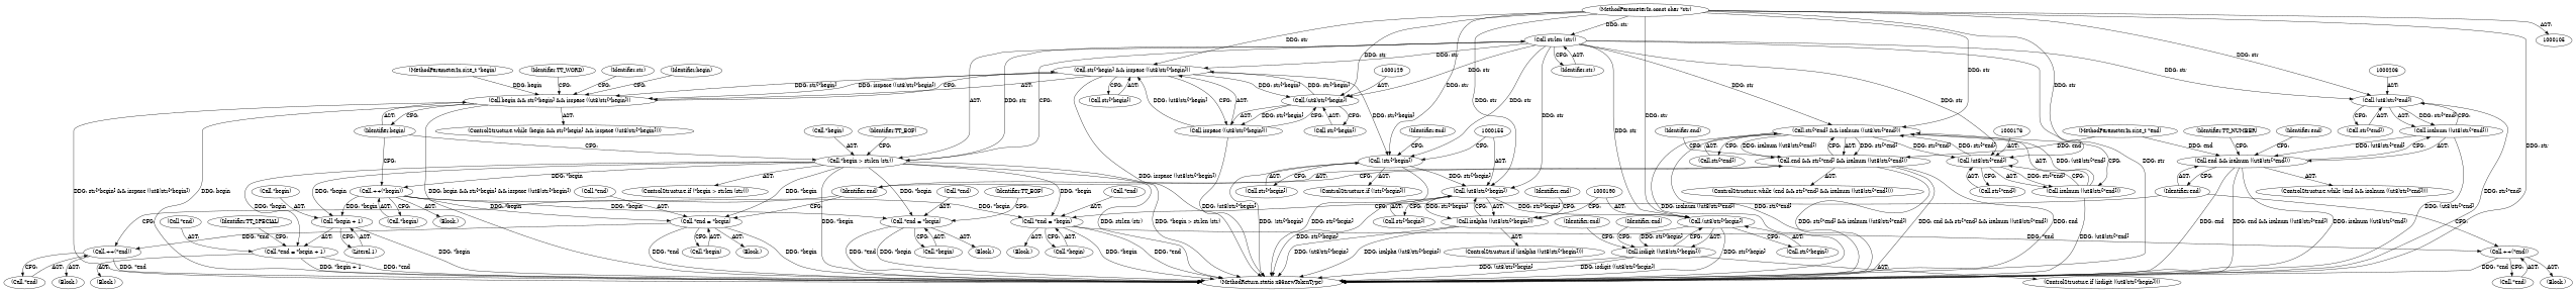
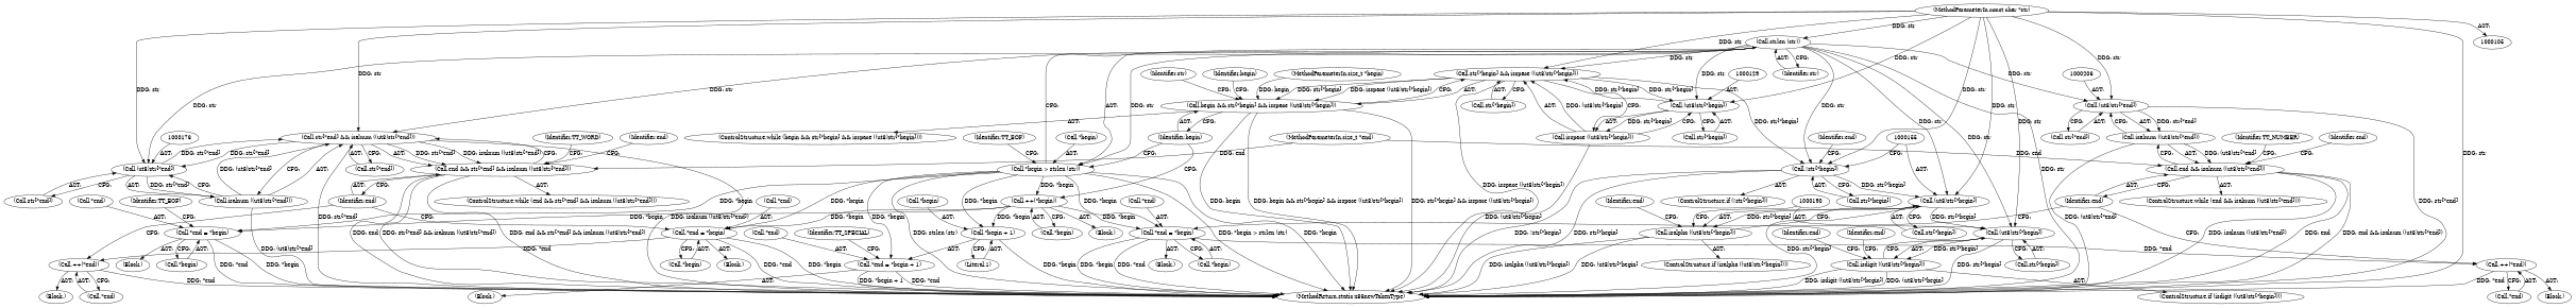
  digraph {
    n1 [label="(Call,strlen (str))"]
    n2 [label="(Call,*begin > strlen (str))"]
    n3 [label="(Call,str[*begin] && isspace ((ut8)str[*begin]))"]
    n4 [label="(Call,(ut8)str[*begin])"]
    n5 [label="(Call,!str[*begin])"]
    n6 [label="(Call,(ut8)str[*begin])"]
    n7 [label="(Call,(ut8)str[*begin])"]
    n8 [label="(Call,str[*end] && isalnum ((ut8)str[*end]))"]
    n9 [label="(Call,(ut8)str[*end])"]
    n10 [label="(Call,(ut8)str[*end])"]
    n11 [label="(MethodReturn,static x86newTokenType)"]
    n12 [label="(Identifier,str)"]
    n13 [label="(Call,++(*begin))"]
    n14 [label="(Call,*end = *begin)"]
    n15 [label="(Call,*end = *begin)"]
    n16 [label="(Call,*end = *begin)"]
    n17 [label="(Call,*end = *begin + 1)"]
    n18 [label="(Call,*begin + 1)"]
-   n19 [label="(ControlStructure,if (*begin > strlen (str)))"]
    n20 [label="(Call,begin && str[*begin] && isspace ((ut8)str[*begin]))"]
    n21 [label="(Call,isspace ((ut8)str[*begin]))"]
    n22 [label="(Call,str[*begin])"]
    n23 [label="(Call,str[*begin])"]
    n24 [label="(Call,str[*begin])"]
    n25 [label="(ControlStructure,if (!str[*begin]))"]
    n26 [label="(Call,isalpha ((ut8)str[*begin]))"]
    n27 [label="(Call,str[*begin])"]
    n28 [label="(Call,isdigit ((ut8)str[*begin]))"]
    n29 [label="(Call,str[*begin])"]
    n30 [label="(Call,end && str[*end] && isalnum ((ut8)str[*end]))"]
    n31 [label="(Call,isalnum ((ut8)str[*end]))"]
    n32 [label="(Call,str[*end])"]
    n33 [label="(Call,str[*end])"]
    n34 [label="(Call,isalnum ((ut8)str[*end]))"]
    n35 [label="(Call,str[*end])"]
    n36 [label="(MethodParameterIn,const char *str)"]
    1000105
    n38 [label="(Call,*begin)"]
    n39 [label="(Block,)"]
    n40 [label="(Call,*begin)"]
    n41 [label="(Block,)"]
    n42 [label="(Call,++(*end))"]
    n43 [label="(Call,*begin)"]
    n44 [label="(Block,)"]
    n45 [label="(Call,++(*end))"]
    n46 [label="(Block,)"]
    n47 [label="(Call,*begin)"]
    n48 [label="(Block,)"]
    n49 [label="(Literal,1)"]
    n50 [label="(Block,)"]
    n51 [label="(Call,*end)"]
    n52 [label="(Call,*end)"]
    n53 [label="(Block,)"]
    n54 [label="(Identifier,begin)"]
    n55 [label="(ControlStructure,while (begin && str[*begin] && isspace ((ut8)str[*begin])))"]
    n56 [label="(ControlStructure,if (isalpha ((ut8)str[*begin])))"]
    n57 [label="(ControlStructure,if (isdigit ((ut8)str[*begin])))"]
    n58 [label="(ControlStructure,while (end && str[*end] && isalnum ((ut8)str[*end])))"]
    n59 [label="(Identifier,end)"]
    n60 [label="(Call,end && isalnum ((ut8)str[*end]))"]
    n61 [label="(ControlStructure,while (end && isalnum ((ut8)str[*end])))"]
    n62 [label="(Identifier,end)"]
    n63 [label="(Identifier,end)"]
    n64 [label="(Call,*end)"]
    n65 [label="(Identifier,TT_EOF)"]
    n66 [label="(Identifier,end)"]
    n67 [label="(Identifier,TT_WORD)"]
    n68 [label="(Call,*end)"]
    n69 [label="(Identifier,end)"]
    n70 [label="(Identifier,str)"]
    n71 [label="(Identifier,end)"]
    n72 [label="(Call,*begin)"]
    n73 [label="(MethodParameterIn,size_t *end)"]
    n74 [label="(Identifier,TT_SPECIAL)"]
    n75 [label="(Identifier,begin)"]
    n76 [label="(Call,*begin)"]
    n77 [label="(Call,*end)"]
    n78 [label="(Identifier,TT_EOF)"]
    n79 [label="(MethodParameterIn,size_t *begin)"]
    n80 [label="(Identifier,end)"]
    n81 [label="(Identifier,TT_NUMBER)"]
    n82 [label="(Call,*end)"]
    n83 [label="(Identifier,end)"]
    1000129
    1000155
    1000190
    1000176
    1000206
    n1 -> n2 [label="AST: "]
    n1 -> n2 [label="DDG: str"]
    n1 -> n3 [label="DDG: str"]
    n1 -> n4 [label="DDG: str"]
    n1 -> n5 [label="DDG: str"]
    n1 -> n6 [label="DDG: str"]
    n1 -> n7 [label="DDG: str"]
    n1 -> n8 [label="DDG: str"]
    n1 -> n9 [label="DDG: str"]
    n1 -> n10 [label="DDG: str"]
    n1 -> n11 [label="DDG: str"]
    n1 -> n12 [label="CFG: "]
    n2 -> n1 [label="CFG: "]
    n2 -> n11 [label="DDG: *begin"]
    n2 -> n11 [label="DDG: strlen (str)"]
    n2 -> n11 [label="DDG: *begin > strlen (str)"]
    n2 -> n13 [label="DDG: *begin"]
    n2 -> n14 [label="DDG: *begin"]
    n2 -> n15 [label="DDG: *begin"]
    n2 -> n16 [label="DDG: *begin"]
    n2 -> n17 [label="DDG: *begin"]
    n2 -> n18 [label="DDG: *begin"]
-   n2 -> n19 [label="AST: "]
    n3 -> n4 [label="DDG: str[*begin]"]
    n3 -> n5 [label="DDG: str[*begin]"]
    n3 -> n11 [label="DDG: isspace ((ut8)str[*begin])"]
    n3 -> n20 [label="AST: "]
    n3 -> n20 [label="DDG: str[*begin]"]
    n3 -> n20 [label="DDG: isspace ((ut8)str[*begin])"]
    n3 -> n21 [label="CFG: "]
    n3 -> n22 [label="CFG: "]
    n4 -> n3 [label="DDG: str[*begin]"]
    n4 -> n21 [label="AST: "]
    n4 -> n21 [label="DDG: str[*begin]"]
    n4 -> n23 [label="CFG: "]
    n5 -> n6 [label="DDG: str[*begin]"]
    n5 -> n11 [label="DDG: !str[*begin]"]
    n5 -> n11 [label="DDG: str[*begin]"]
    n5 -> n24 [label="CFG: "]
    n5 -> n25 [label="AST: "]
    n6 -> n7 [label="DDG: str[*begin]"]
    n6 -> n11 [label="DDG: str[*begin]"]
    n6 -> n26 [label="AST: "]
    n6 -> n26 [label="DDG: str[*begin]"]
    n6 -> n27 [label="CFG: "]
    n7 -> n11 [label="DDG: str[*begin]"]
    n7 -> n28 [label="AST: "]
    n7 -> n28 [label="DDG: str[*begin]"]
    n7 -> n29 [label="CFG: "]
    n8 -> n9 [label="DDG: str[*end]"]
    n8 -> n11 [label="DDG: str[*end]"]
    n8 -> n11 [label="DDG: isalnum ((ut8)str[*end])"]
    n8 -> n30 [label="AST: "]
    n8 -> n30 [label="DDG: str[*end]"]
    n8 -> n30 [label="DDG: isalnum ((ut8)str[*end])"]
    n8 -> n31 [label="CFG: "]
    n8 -> n32 [label="CFG: "]
    n9 -> n8 [label="DDG: str[*end]"]
    n9 -> n31 [label="AST: "]
    n9 -> n31 [label="DDG: str[*end]"]
    n9 -> n33 [label="CFG: "]
    n10 -> n11 [label="DDG: str[*end]"]
    n10 -> n34 [label="AST: "]
    n10 -> n34 [label="DDG: str[*end]"]
    n10 -> n35 [label="CFG: "]
    n12 -> n1 [label="AST: "]
    n13 -> n14 [label="DDG: *begin"]
    n13 -> n15 [label="DDG: *begin"]
    n13 -> n16 [label="DDG: *begin"]
    n13 -> n18 [label="DDG: *begin"]
    n13 -> n38 [label="CFG: "]
    n13 -> n39 [label="AST: "]
    n14 -> n11 [label="DDG: *begin"]
    n14 -> n11 [label="DDG: *end"]
    n14 -> n40 [label="CFG: "]
    n14 -> n41 [label="AST: "]
    n15 -> n11 [label="DDG: *begin"]
    n15 -> n11 [label="DDG: *end"]
    n15 -> n42 [label="DDG: *end"]
    n15 -> n43 [label="CFG: "]
    n15 -> n44 [label="AST: "]
    n16 -> n11 [label="DDG: *end"]
    n16 -> n11 [label="DDG: *begin"]
    n16 -> n45 [label="DDG: *end"]
    n16 -> n46 [label="AST: "]
    n16 -> n47 [label="CFG: "]
    n17 -> n11 [label="DDG: *begin + 1"]
    n17 -> n11 [label="DDG: *end"]
    n17 -> n48 [label="AST: "]
    n18 -> n11 [label="DDG: *begin"]
    n18 -> n17 [label="AST: "]
    n18 -> n49 [label="CFG: "]
    n20 -> n3 [label="CFG: "]
    n20 -> n11 [label="DDG: begin"]
    n20 -> n11 [label="DDG: begin && str[*begin] && isspace ((ut8)str[*begin])"]
    n20 -> n11 [label="DDG: str[*begin] && isspace ((ut8)str[*begin])"]
    n20 -> n54 [label="CFG: "]
    n20 -> n55 [label="AST: "]
    n21 -> n3 [label="AST: "]
    n21 -> n3 [label="DDG: (ut8)str[*begin]"]
    n21 -> n4 [label="CFG: "]
    n21 -> n11 [label="DDG: (ut8)str[*begin]"]
    n22 -> n3 [label="AST: "]
    n23 -> n4 [label="AST: "]
    n24 -> n5 [label="AST: "]
    n26 -> n6 [label="CFG: "]
    n26 -> n11 [label="DDG: isalpha ((ut8)str[*begin])"]
    n26 -> n11 [label="DDG: (ut8)str[*begin]"]
    n26 -> n56 [label="AST: "]
    n27 -> n6 [label="AST: "]
    n28 -> n7 [label="CFG: "]
    n28 -> n11 [label="DDG: isdigit ((ut8)str[*begin])"]
    n28 -> n11 [label="DDG: (ut8)str[*begin]"]
    n28 -> n57 [label="AST: "]
    n29 -> n7 [label="AST: "]
    n30 -> n8 [label="CFG: "]
    n30 -> n11 [label="DDG: str[*end] && isalnum ((ut8)str[*end])"]
    n30 -> n11 [label="DDG: end && str[*end] && isalnum ((ut8)str[*end])"]
    n30 -> n11 [label="DDG: end"]
    n30 -> n58 [label="AST: "]
    n30 -> n59 [label="CFG: "]
    n31 -> n8 [label="AST: "]
    n31 -> n8 [label="DDG: (ut8)str[*end]"]
    n31 -> n9 [label="CFG: "]
    n31 -> n11 [label="DDG: (ut8)str[*end]"]
    n32 -> n8 [label="AST: "]
    n33 -> n9 [label="AST: "]
    n34 -> n10 [label="CFG: "]
    n34 -> n11 [label="DDG: (ut8)str[*end]"]
    n34 -> n60 [label="AST: "]
    n34 -> n60 [label="DDG: (ut8)str[*end]"]
    n35 -> n10 [label="AST: "]
    n36 -> n1 [label="DDG: str"]
    n36 -> n3 [label="DDG: str"]
    n36 -> n4 [label="DDG: str"]
    n36 -> n5 [label="DDG: str"]
    n36 -> n6 [label="DDG: str"]
    n36 -> n7 [label="DDG: str"]
    n36 -> n8 [label="DDG: str"]
    n36 -> n9 [label="DDG: str"]
    n36 -> n10 [label="DDG: str"]
    n36 -> n11 [label="DDG: str"]
    n36 -> 1000105 [label="AST: "]
    n38 -> n13 [label="AST: "]
    n40 -> n14 [label="AST: "]
    n42 -> n11 [label="DDG: *end"]
    n42 -> n50 [label="AST: "]
    n42 -> n51 [label="CFG: "]
    n43 -> n15 [label="AST: "]
    n45 -> n11 [label="DDG: *end"]
    n45 -> n52 [label="CFG: "]
    n45 -> n53 [label="AST: "]
    n47 -> n16 [label="AST: "]
    n49 -> n18 [label="AST: "]
    n51 -> n42 [label="AST: "]
    n52 -> n45 [label="AST: "]
    n54 -> n2 [label="CFG: "]
    n54 -> n13 [label="CFG: "]
    n54 -> n20 [label="AST: "]
    n59 -> n15 [label="CFG: "]
    n59 -> n30 [label="AST: "]
    n59 -> n42 [label="CFG: "]
    n60 -> n11 [label="DDG: end"]
    n60 -> n11 [label="DDG: end && isalnum ((ut8)str[*end])"]
    n60 -> n11 [label="DDG: isalnum ((ut8)str[*end])"]
    n60 -> n34 [label="CFG: "]
    n60 -> n61 [label="AST: "]
    n60 -> n62 [label="CFG: "]
    n62 -> n16 [label="CFG: "]
    n62 -> n45 [label="CFG: "]
    n62 -> n60 [label="AST: "]
    n63 -> n5 [label="CFG: "]
    n64 -> n17 [label="AST: "]
    n65 -> n14 [label="CFG: "]
    n66 -> n26 [label="CFG: "]
-   n67 -> n20 [label="CFG: "]
+   n67 -> n30 [label="CFG: "]
    n68 -> n15 [label="AST: "]
    n69 -> n28 [label="CFG: "]
    n70 -> n20 [label="CFG: "]
    n71 -> n28 [label="CFG: "]
    n72 -> n18 [label="AST: "]
    n73 -> n30 [label="DDG: end"]
    n73 -> n60 [label="DDG: end"]
    n74 -> n17 [label="CFG: "]
    n75 -> n20 [label="CFG: "]
    n76 -> n2 [label="AST: "]
    n77 -> n14 [label="AST: "]
    n78 -> n2 [label="CFG: "]
    n79 -> n20 [label="DDG: begin"]
    n80 -> n30 [label="CFG: "]
    n81 -> n60 [label="CFG: "]
    n82 -> n16 [label="AST: "]
    n83 -> n60 [label="CFG: "]
    1000129 -> n4 [label="AST: "]
    1000155 -> n5 [label="CFG: "]
    1000155 -> n6 [label="AST: "]
    1000190 -> n7 [label="AST: "]
    1000190 -> n26 [label="CFG: "]
    1000176 -> n9 [label="AST: "]
    1000206 -> n10 [label="AST: "]
  }
